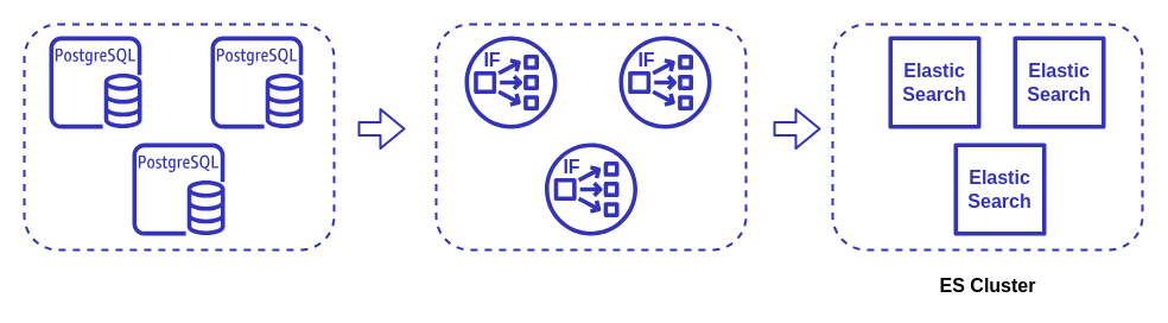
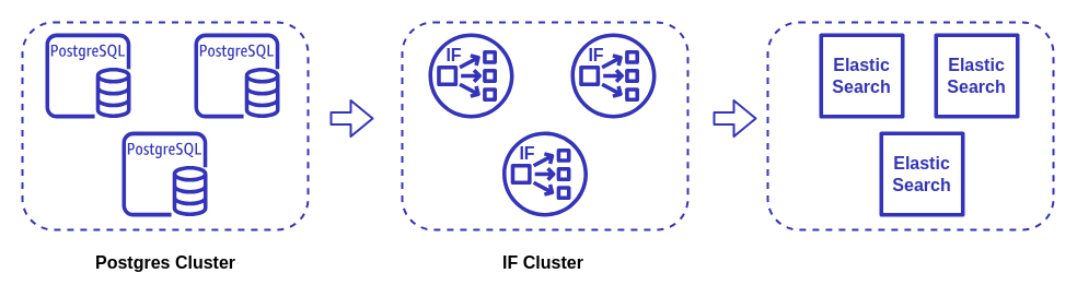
  <mxCell id="0" />
  <mxCell id="1" parent="0" />
  <mxCell id="2" value="" style="rounded=1;whiteSpace=wrap;html=1;fillColor=none;strokeWidth=2;dashed=1;strokeColor=#3334B9;" parent="1" vertex="1"><mxGeometry x="367" y="20" width="261" height="190" as="geometry" /></mxCell>
  <mxCell id="3" value="" style="rounded=1;whiteSpace=wrap;html=1;fillColor=none;strokeWidth=2;dashed=1;strokeColor=#3334B9;" parent="1" vertex="1"><mxGeometry x="701" y="20" width="261" height="190" as="geometry" /></mxCell>
  <mxCell id="4" value="" style="rounded=1;whiteSpace=wrap;html=1;fillColor=none;strokeWidth=2;dashed=1;strokeColor=#3334B9;" parent="1" vertex="1"><mxGeometry x="20" y="20" width="261" height="190" as="geometry" /></mxCell>
  <mxCell id="5" value="" style="outlineConnect=0;fontColor=#232F3E;gradientColor=none;fillColor=#3334B9;strokeColor=none;dashed=0;verticalLabelPosition=bottom;verticalAlign=top;align=center;html=1;fontSize=12;fontStyle=0;aspect=fixed;pointerEvents=1;shape=mxgraph.aws4.rds_postgresql_instance;" parent="1" vertex="1"><mxGeometry x="41" y="30" width="78" height="78" as="geometry" /></mxCell>
  <mxCell id="6" value="" style="outlineConnect=0;fontColor=#232F3E;gradientColor=none;fillColor=#3334B9;strokeColor=none;dashed=0;verticalLabelPosition=bottom;verticalAlign=top;align=center;html=1;fontSize=12;fontStyle=0;aspect=fixed;pointerEvents=1;shape=mxgraph.aws4.rds_postgresql_instance;" parent="1" vertex="1"><mxGeometry x="111" y="120" width="78" height="78" as="geometry" /></mxCell>
  <mxCell id="7" value="" style="outlineConnect=0;fontColor=#232F3E;gradientColor=none;fillColor=#3334B9;strokeColor=none;dashed=0;verticalLabelPosition=bottom;verticalAlign=top;align=center;html=1;fontSize=12;fontStyle=0;aspect=fixed;pointerEvents=1;shape=mxgraph.aws4.rds_postgresql_instance;" parent="1" vertex="1"><mxGeometry x="177" y="30" width="78" height="78" as="geometry" /></mxCell>
  <mxCell id="8" value="" style="outlineConnect=0;fontColor=#232F3E;gradientColor=none;fillColor=#3334B9;strokeColor=none;dashed=0;verticalLabelPosition=bottom;verticalAlign=top;align=center;html=1;fontSize=12;fontStyle=0;aspect=fixed;pointerEvents=1;shape=mxgraph.aws4.stack2;" parent="1" vertex="1"><mxGeometry x="748" y="30" width="78" height="78" as="geometry" /></mxCell>
  <mxCell id="9" value="&lt;font style=&quot;font-size: 16px&quot; color=&quot;#3334b9&quot;&gt;Elastic&lt;br&gt;Search&lt;/font&gt;" style="text;html=1;strokeColor=none;fillColor=none;align=center;verticalAlign=middle;whiteSpace=wrap;rounded=0;fontStyle=1" parent="1" vertex="1"><mxGeometry x="746" y="54" width="82" height="30" as="geometry" /></mxCell>
  <mxCell id="10" value="" style="outlineConnect=0;fontColor=#232F3E;gradientColor=none;fillColor=#3334B9;strokeColor=none;dashed=0;verticalLabelPosition=bottom;verticalAlign=top;align=center;html=1;fontSize=12;fontStyle=0;aspect=fixed;pointerEvents=1;shape=mxgraph.aws4.stack2;" parent="1" vertex="1"><mxGeometry x="803" y="120" width="78" height="78" as="geometry" /></mxCell>
  <mxCell id="11" value="&lt;font style=&quot;font-size: 16px&quot; color=&quot;#3334b9&quot;&gt;Elastic&lt;br&gt;Search&lt;/font&gt;" style="text;html=1;strokeColor=none;fillColor=none;align=center;verticalAlign=middle;whiteSpace=wrap;rounded=0;fontStyle=1" parent="1" vertex="1"><mxGeometry x="801" y="144" width="82" height="30" as="geometry" /></mxCell>
  <mxCell id="12" value="" style="outlineConnect=0;fontColor=#232F3E;gradientColor=none;fillColor=#3334B9;strokeColor=none;dashed=0;verticalLabelPosition=bottom;verticalAlign=top;align=center;html=1;fontSize=12;fontStyle=0;aspect=fixed;pointerEvents=1;shape=mxgraph.aws4.stack2;" parent="1" vertex="1"><mxGeometry x="853" y="30" width="78" height="78" as="geometry" /></mxCell>
  <mxCell id="13" value="&lt;font style=&quot;font-size: 16px&quot; color=&quot;#3334b9&quot;&gt;Elastic&lt;br&gt;Search&lt;/font&gt;" style="text;html=1;strokeColor=none;fillColor=none;align=center;verticalAlign=middle;whiteSpace=wrap;rounded=0;fontStyle=1" parent="1" vertex="1"><mxGeometry x="851" y="54" width="82" height="30" as="geometry" /></mxCell>
  <mxCell id="14" value="" style="outlineConnect=0;fontColor=#232F3E;gradientColor=none;fillColor=#3334B9;strokeColor=none;dashed=0;verticalLabelPosition=bottom;verticalAlign=top;align=center;html=1;fontSize=12;fontStyle=0;aspect=fixed;pointerEvents=1;shape=mxgraph.aws4.network_load_balancer;" parent="1" vertex="1"><mxGeometry x="521" y="30" width="78" height="78" as="geometry" /></mxCell>
  <mxCell id="15" value="&lt;font color=&quot;#3334b9&quot;&gt;&lt;span style=&quot;font-size: 16px&quot;&gt;IF&lt;/span&gt;&lt;/font&gt;" style="text;html=1;strokeColor=none;fillColor=none;align=center;verticalAlign=middle;whiteSpace=wrap;rounded=0;fontStyle=1" parent="1" vertex="1"><mxGeometry x="528.5" y="40" width="30.5" height="20" as="geometry" /></mxCell>
  <mxCell id="16" value="" style="outlineConnect=0;fontColor=#232F3E;gradientColor=none;fillColor=#3334B9;strokeColor=none;dashed=0;verticalLabelPosition=bottom;verticalAlign=top;align=center;html=1;fontSize=12;fontStyle=0;aspect=fixed;pointerEvents=1;shape=mxgraph.aws4.network_load_balancer;" parent="1" vertex="1"><mxGeometry x="458.5" y="120" width="78" height="78" as="geometry" /></mxCell>
  <mxCell id="17" value="&lt;font color=&quot;#3334b9&quot;&gt;&lt;span style=&quot;font-size: 16px&quot;&gt;IF&lt;/span&gt;&lt;/font&gt;" style="text;html=1;strokeColor=none;fillColor=none;align=center;verticalAlign=middle;whiteSpace=wrap;rounded=0;fontStyle=1" parent="1" vertex="1"><mxGeometry x="466" y="130" width="30.5" height="20" as="geometry" /></mxCell>
  <mxCell id="18" value="" style="outlineConnect=0;fontColor=#232F3E;gradientColor=none;fillColor=#3334B9;strokeColor=none;dashed=0;verticalLabelPosition=bottom;verticalAlign=top;align=center;html=1;fontSize=12;fontStyle=0;aspect=fixed;pointerEvents=1;shape=mxgraph.aws4.network_load_balancer;" parent="1" vertex="1"><mxGeometry x="391" y="30" width="78" height="78" as="geometry" /></mxCell>
  <mxCell id="19" value="&lt;font color=&quot;#3334b9&quot;&gt;&lt;span style=&quot;font-size: 16px&quot;&gt;IF&lt;/span&gt;&lt;/font&gt;" style="text;html=1;strokeColor=none;fillColor=none;align=center;verticalAlign=middle;whiteSpace=wrap;rounded=0;fontStyle=1" parent="1" vertex="1"><mxGeometry x="398.5" y="40" width="30.5" height="20" as="geometry" /></mxCell>
- <mxCell id="22" value="&lt;span style=&quot;font-size: 16px&quot;&gt;ES Cluster&lt;/span&gt;" style="text;html=1;strokeColor=none;fillColor=none;align=center;verticalAlign=middle;whiteSpace=wrap;rounded=0;fontStyle=1" parent="1" vertex="1"><mxGeometry x="756.5" y="230" width="150" height="20" as="geometry" /></mxCell>
+ <mxCell id="20" value="&lt;span style=&quot;font-size: 16px&quot;&gt;Postgres Cluster&lt;/span&gt;" style="text;html=1;strokeColor=none;fillColor=none;align=center;verticalAlign=middle;whiteSpace=wrap;rounded=0;fontStyle=1" parent="1" vertex="1"><mxGeometry x="75.5" y="230" width="150" height="20" as="geometry" /></mxCell>
+ <mxCell id="21" value="&lt;span style=&quot;font-size: 16px&quot;&gt;IF Cluster&lt;/span&gt;" style="text;html=1;strokeColor=none;fillColor=none;align=center;verticalAlign=middle;whiteSpace=wrap;rounded=0;fontStyle=1" parent="1" vertex="1"><mxGeometry x="421" y="230" width="150" height="20" as="geometry" /></mxCell>
  <mxCell id="23" value="" style="shape=flexArrow;endArrow=classic;html=1;strokeWidth=2;strokeColor=#3334B9;" parent="1" edge="1"><mxGeometry width="50" height="50" relative="1" as="geometry"><mxPoint x="301" y="108" as="sourcePoint" /><mxPoint x="341" y="108" as="targetPoint" /></mxGeometry></mxCell>
  <mxCell id="24" value="" style="shape=flexArrow;endArrow=classic;html=1;strokeWidth=2;strokeColor=#3334B9;" parent="1" edge="1"><mxGeometry width="50" height="50" relative="1" as="geometry"><mxPoint x="651" y="108" as="sourcePoint" /><mxPoint x="691" y="108" as="targetPoint" /></mxGeometry></mxCell>
